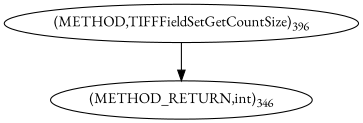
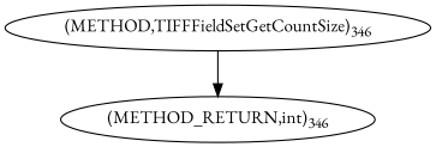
  digraph {
    fontname="EB Garamond"
    node [fontname="EB Garamond"]
-   n1 [label=<(METHOD,TIFFFieldSetGetCountSize)<SUB>396</SUB>>]
+   n1 [label=<(METHOD,TIFFFieldSetGetCountSize)<SUB>346</SUB>>]
    n2 [label=<(METHOD_RETURN,int)<SUB>346</SUB>>]
    n1 -> n2 [fontname="EB Garamond"]
  }
